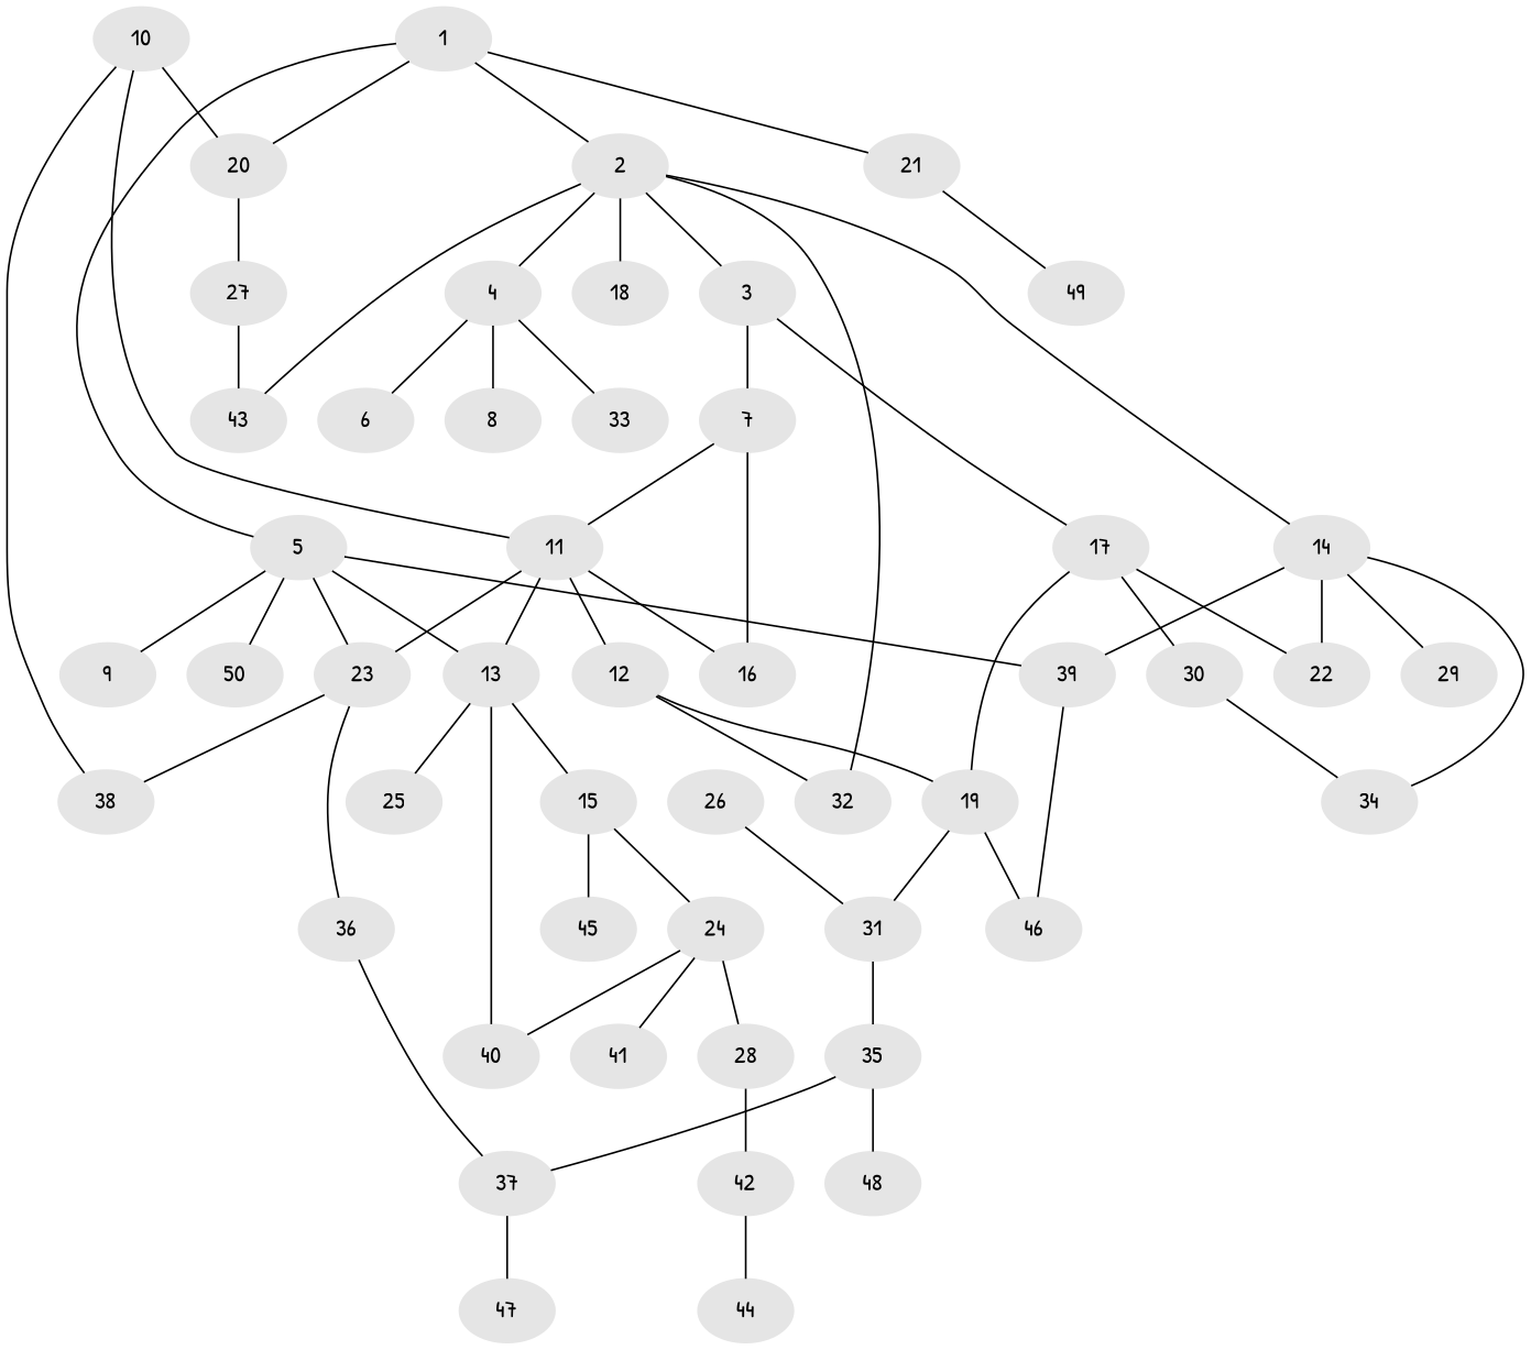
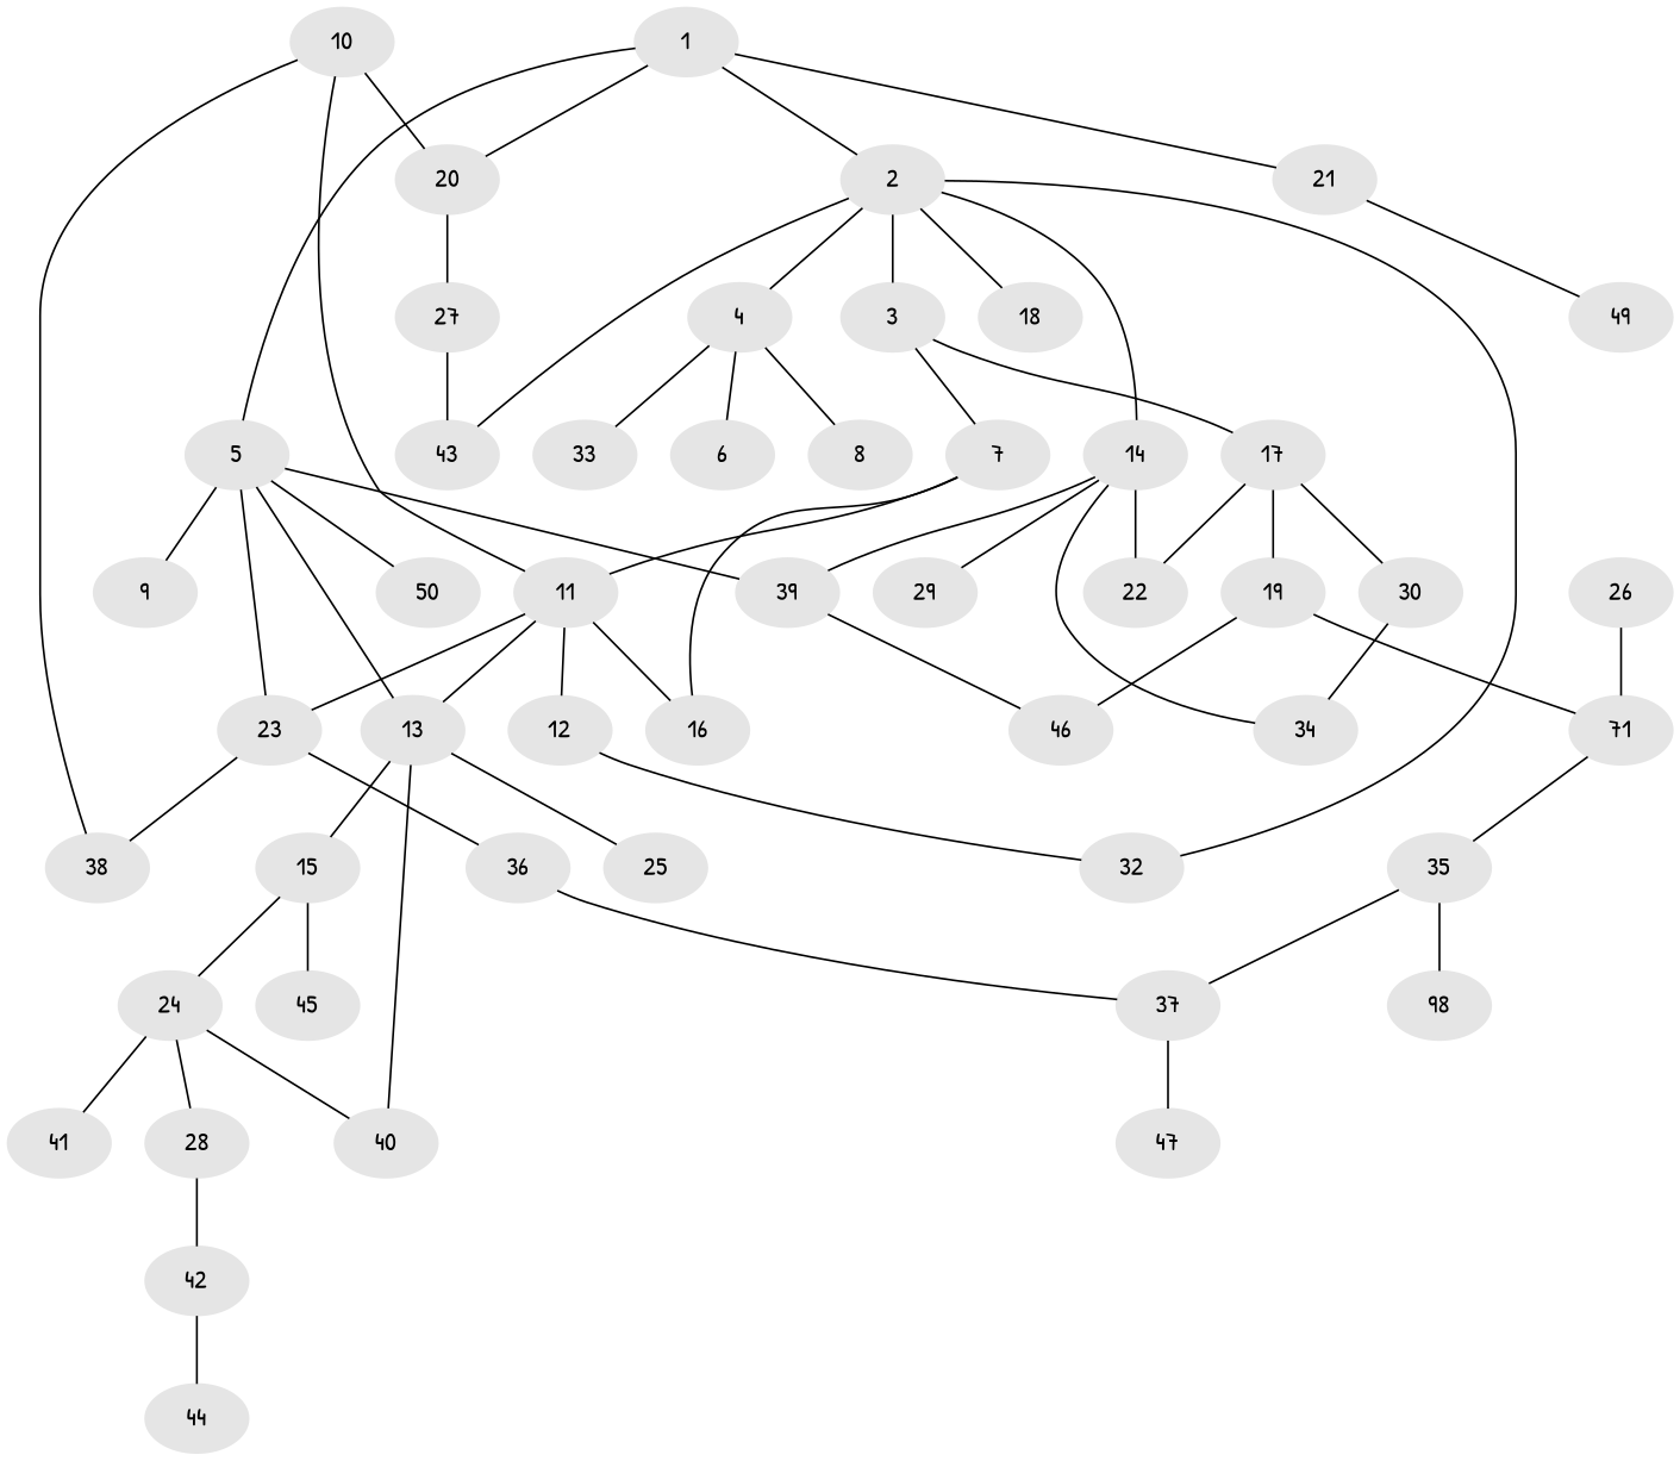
  graph {
    fontname="Patrick Hand"
    node [color=gray90 fontname="Patrick Hand" style=filled]
    edge [fontname="Patrick Hand"]
    1
    2
    5
    20
    21
    3
    4
    14
    18
    32
    43
    9
    13
    23
    39
    50
    27
    49
    7
    17
    6
    8
    33
    10
    11
    38
    22
    29
    34
    16
    19
    30
    15
    25
    40
    36
    46
    12
-   31
+   31 [label=71]
    24
    45
    35
    37
-   48
+   48 [label=98]
    28
    41
    26
    42
    44
    47
    1 -- 2
    1 -- 5
    1 -- 20
    1 -- 21
    2 -- 3
    2 -- 4
    2 -- 14
    2 -- 18
    2 -- 32
    2 -- 43
    5 -- 9
    5 -- 13
    5 -- 23
    5 -- 39
    5 -- 50
    20 -- 27
    21 -- 49
    3 -- 7
    3 -- 17
    4 -- 6
    4 -- 8
    4 -- 33
    14 -- 39
    14 -- 22
    14 -- 29
    14 -- 34
    13 -- 15
    13 -- 25
    13 -- 40
    23 -- 38
    23 -- 36
    39 -- 46
    27 -- 43
    7 -- 11
    7 -- 16
    17 -- 22
    17 -- 19
    17 -- 30
    10 -- 20
    10 -- 11
    10 -- 38
    11 -- 13
    11 -- 23
    11 -- 16
    11 -- 12
    19 -- 46
    19 -- 31
    30 -- 34
    15 -- 24
    15 -- 45
    36 -- 37
    12 -- 32
-   12 -- 19
    31 -- 35
    24 -- 40
    24 -- 28
    24 -- 41
    35 -- 37
    35 -- 48
    37 -- 47
    28 -- 42
    26 -- 31
    42 -- 44
  }
